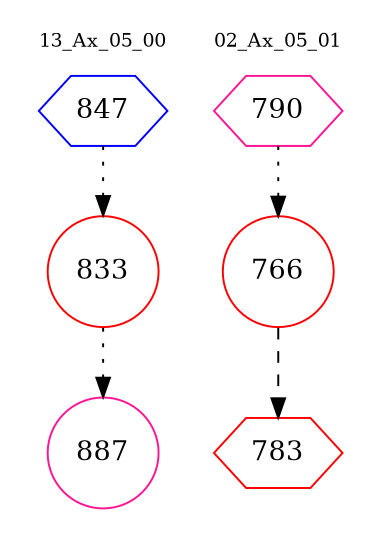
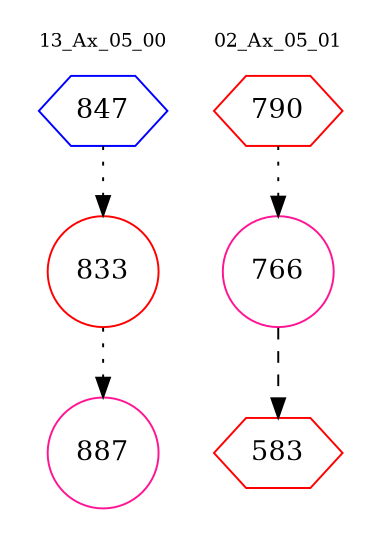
  digraph {
    node [color=deeppink shape=hexagon]
    edge [arrowhead=normal color=black style=dotted]
    n1 [color=blue label=847]
    n2 [color=red label=833 shape=circle]
    n3 [label=887 shape=circle]
-   n4 [label=790]
-   n5 [color=red label=766 shape=circle]
-   n6 [color=red label=783]
+   n4 [color=red label=790]
+   n5 [label=766 shape=circle]
+   n6 [color=red label=583]
    subgraph cluster_1 {
      color=white
      fontsize=10
      label="13_Ax_05_00"
      n1
      n2
      n3
    }
    subgraph cluster_2 {
      color=white
      fontsize=10
      label="02_Ax_05_01"
      n4
      n5
      n6
    }
    n1 -> n2
    n2 -> n3
    n4 -> n5
    n5 -> n6 [style=dashed]
  }
